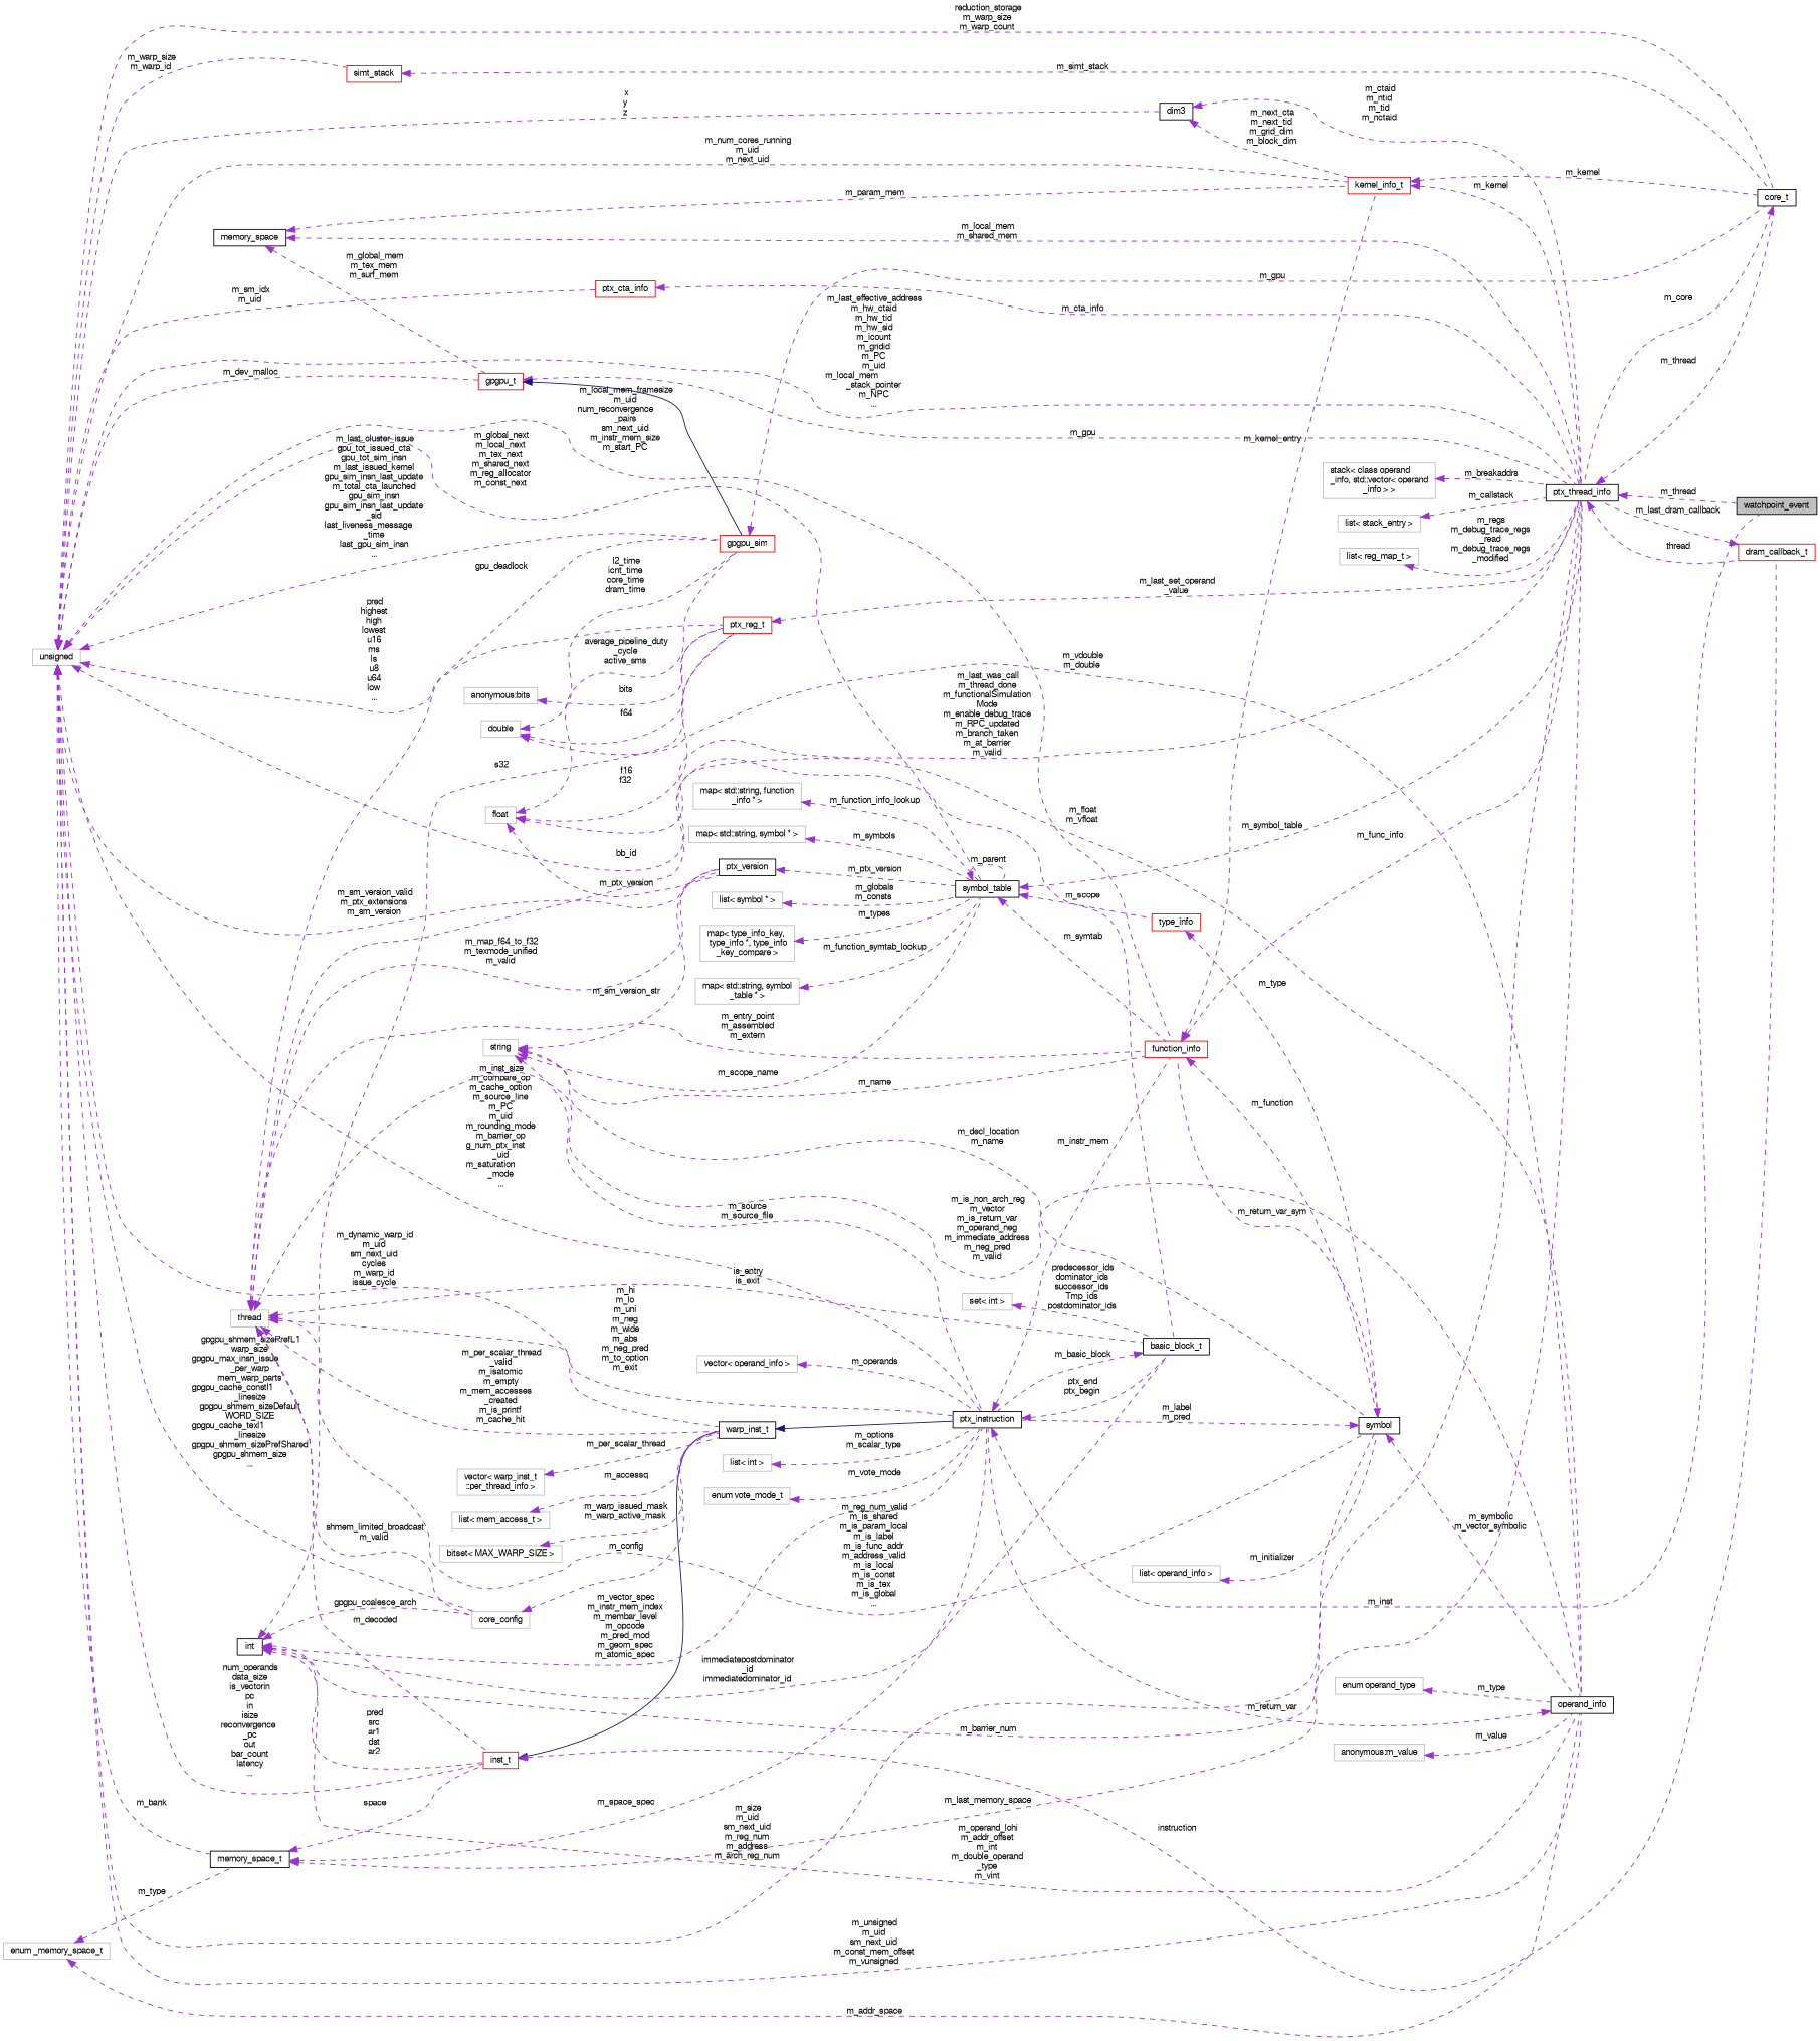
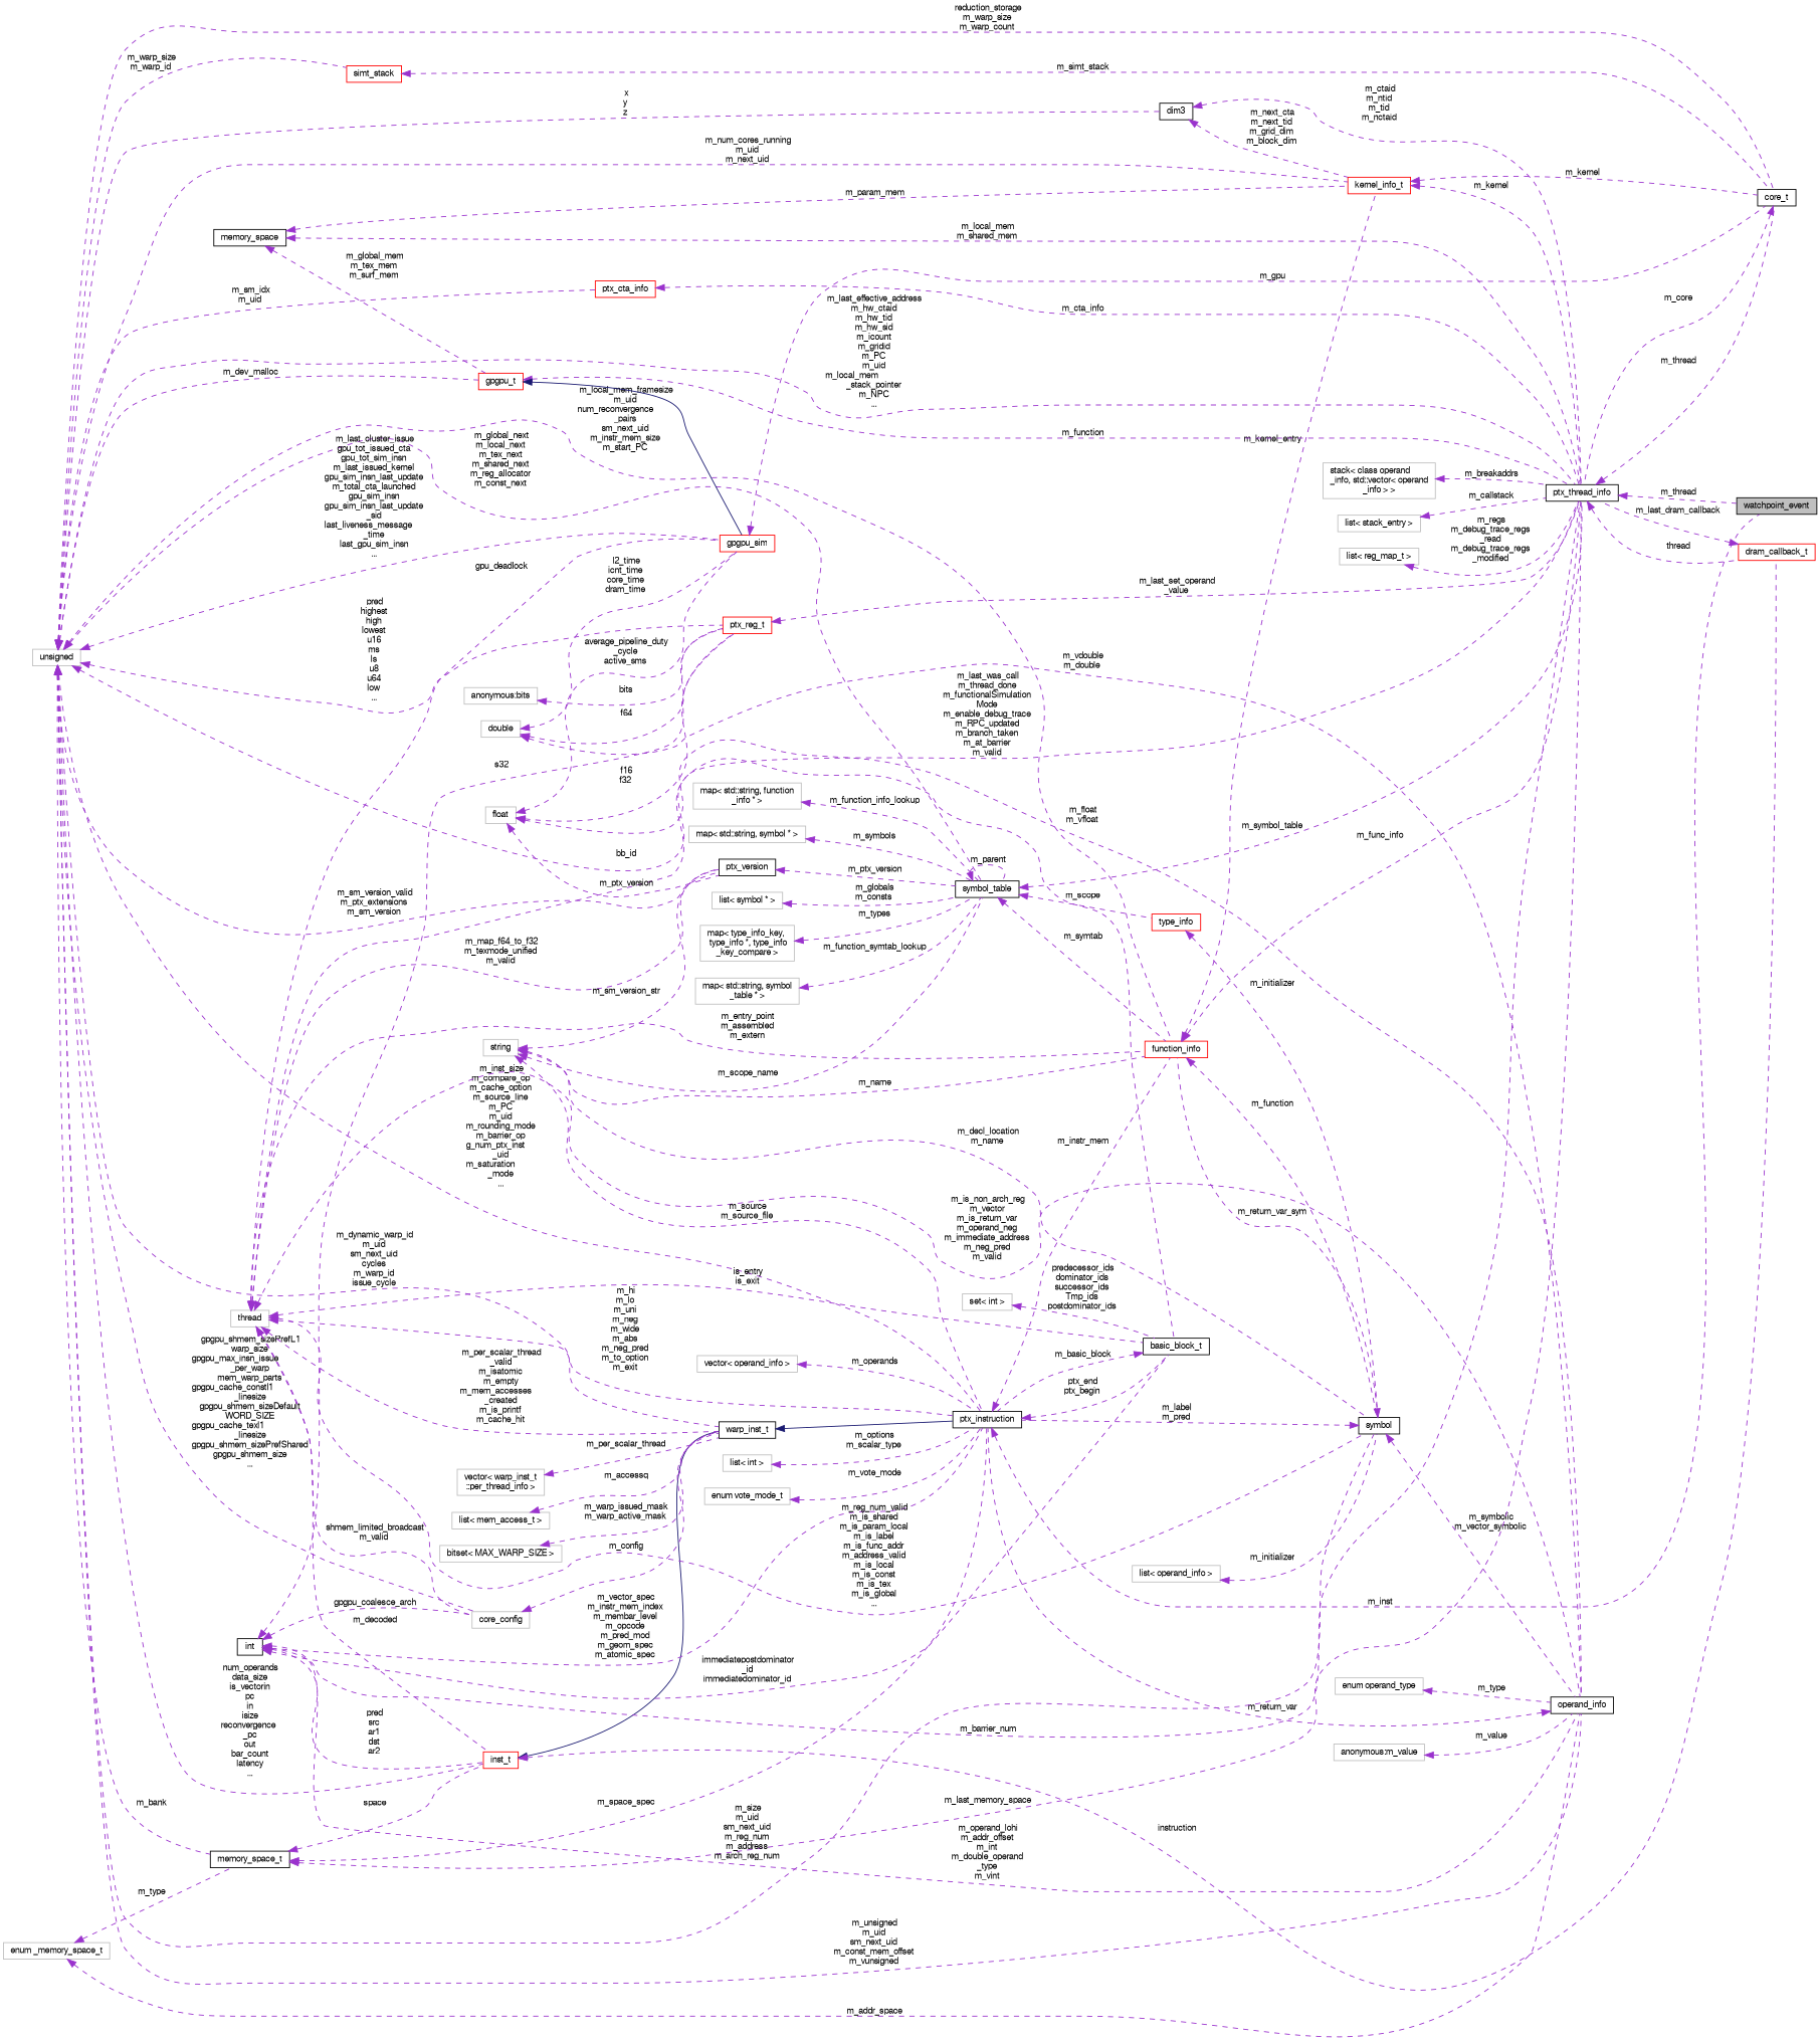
  digraph {
    rankdir=LR
    node [color=grey75 fontname=FreeSans fontsize=10 shape=record]
    edge [color=darkorchid3 dir=back fontname=FreeSans fontsize=10 labelfontname=FreeSans labelfontsize=10 style=dashed]
    n1 [color=black fillcolor=grey75 fontcolor=black height=0.2 label=watchpoint_event style=filled width=0.4]
    n2 [color=black height=0.2 label=ptx_instruction width=0.4]
    n3 [color=black height=0.2 label=basic_block_t width=0.4]
    n4 [color=red height=0.2 label=function_info width=0.4]
    n5 [color=black height=0.2 label=ptx_thread_info width=0.4]
    n6 [color=black height=0.2 label=symbol width=0.4]
    n7 [color=red height=0.2 label=kernel_info_t width=0.4]
    n8 [color=black height=0.2 label=warp_inst_t width=0.4]
    n9 [color=red height=0.2 label=inst_t width=0.4]
    n10 [color=red height=0.2 label=dram_callback_t width=0.4]
    n11 [color=black height=0.2 label=memory_space_t width=0.4]
    n12 [color=black height=0.2 label=core_t width=0.4]
    n13 [height=0.2 label="enum _memory_space_t" width=0.4]
    n14 [color=black height=0.2 label=operand_info width=0.4]
    n15 [height=0.2 label=unsigned width=0.4]
    n16 [height=0.2 label=core_config width=0.4]
    n17 [color=black height=0.2 label=symbol_table width=0.4]
    n18 [color=black height=0.2 label=ptx_version width=0.4]
    n19 [color=red height=0.2 label=simt_stack width=0.4]
    n20 [color=red height=0.2 label=gpgpu_sim width=0.4]
    n21 [color=red height=0.2 label=gpgpu_t width=0.4]
    n22 [color=black height=0.2 label=dim3 width=0.4]
    n23 [color=red height=0.2 label=ptx_reg_t width=0.4]
    n24 [color=red height=0.2 label=ptx_cta_info width=0.4]
    n25 [color=red height=0.2 label=type_info width=0.4]
    n26 [color=black height=0.2 label=int width=0.4]
    n27 [height=0.2 label=thread width=0.4]
    n28 [height=0.2 label="bitset\< MAX_WARP_SIZE \>" width=0.4]
    n29 [height=0.2 label="vector\< warp_inst_t\l::per_thread_info \>" width=0.4]
    n30 [height=0.2 label="list\< mem_access_t \>" width=0.4]
    n31 [height=0.2 label="set\< int \>" width=0.4]
    n32 [height=0.2 label="list\< int \>" width=0.4]
    n33 [height=0.2 label="enum vote_mode_t" width=0.4]
    n34 [height=0.2 label="anonymous:m_value" width=0.4]
    n35 [height=0.2 label=double width=0.4]
    n36 [height=0.2 label=float width=0.4]
    n37 [height=0.2 label="map\< std::string, symbol * \>" width=0.4]
    n38 [height=0.2 label="list\< symbol * \>" width=0.4]
    n39 [height=0.2 label="map\< type_info_key,\l type_info *, type_info\l_key_compare \>" width=0.4]
    n40 [height=0.2 label=string width=0.4]
    n41 [height=0.2 label="map\< std::string, symbol\l_table * \>" width=0.4]
    n42 [height=0.2 label="map\< std::string, function\l_info * \>" width=0.4]
    n43 [height=0.2 label="list\< operand_info \>" width=0.4]
    n44 [height=0.2 label="enum operand_type" width=0.4]
    n45 [height=0.2 label="vector\< operand_info \>" width=0.4]
    n46 [height=0.2 label="stack\< class operand\l_info, std::vector\< operand\l_info \> \>" width=0.4]
    n47 [height=0.2 label="list\< stack_entry \>" width=0.4]
    n48 [color=black height=0.2 label=memory_space width=0.4]
    n49 [height=0.2 label="anonymous:bits" width=0.4]
    n50 [height=0.2 label="list\< reg_map_t \>" width=0.4]
    n2 -> n1 [label=" m_inst"]
    n2 -> n3 [label=" ptx_end\nptx_begin"]
    n2 -> n4 [label=" m_instr_mem"]
    n3 -> n2 [label=" m_basic_block"]
    n4 -> n5 [label=" m_func_info"]
    n4 -> n6 [label=" m_function"]
    n4 -> n7 [label=" m_kernel_entry"]
    n5 -> n1 [label=" m_thread"]
    n5 -> n10 [label=" thread"]
    n5 -> n12 [label=" m_thread"]
    n6 -> n2 [label=" m_label\nm_pred"]
    n6 -> n4 [label=" m_return_var_sym"]
    n6 -> n14 [label=" m_symbolic\nm_vector_symbolic"]
    n7 -> n5 [label=" m_kernel"]
    n7 -> n12 [label=" m_kernel"]
    n8 -> n2 [color=midnightblue style=solid]
    n9 -> n8 [color=midnightblue style=solid]
    n9 -> n10 [label=" instruction"]
    n10 -> n5 [label=" m_last_dram_callback"]
    n11 -> n2 [label=" m_space_spec"]
    n11 -> n5 [label=" m_last_memory_space"]
    n11 -> n9 [label=" space"]
    n12 -> n5 [label=" m_core"]
    n13 -> n11 [label=" m_type"]
    n13 -> n14 [label=" m_addr_space"]
    n14 -> n2 [label=" m_return_var"]
    n15 -> n2 [label=" m_inst_size\nm_compare_op\nm_cache_option\nm_source_line\nm_PC\nm_uid\nm_rounding_mode\nm_barrier_op\ng_num_ptx_inst\l_uid\nm_saturation\l_mode\n..."]
    n15 -> n3 [label=" bb_id"]
    n15 -> n4 [label=" m_local_mem_framesize\nm_uid\nnum_reconvergence\l_pairs\nsm_next_uid\nm_instr_mem_size\nm_start_PC"]
    n15 -> n5 [label=" m_last_effective_address\nm_hw_ctaid\nm_hw_tid\nm_hw_sid\nm_icount\nm_gridid\nm_PC\nm_uid\nm_local_mem\l_stack_pointer\nm_NPC\n..."]
    n15 -> n6 [label=" m_size\nm_uid\nsm_next_uid\nm_reg_num\nm_address\nm_arch_reg_num"]
    n15 -> n7 [label=" m_num_cores_running\nm_uid\nm_next_uid"]
    n15 -> n8 [label=" m_dynamic_warp_id\nm_uid\nsm_next_uid\ncycles\nm_warp_id\nissue_cycle"]
    n15 -> n9 [label=" num_operands\ndata_size\nis_vectorin\npc\nin\nisize\nreconvergence\l_pc\nout\nbar_count\nlatency\n..."]
    n15 -> n11 [label=" m_bank"]
    n15 -> n12 [label=" reduction_storage\nm_warp_size\nm_warp_count"]
    n15 -> n14 [label=" m_unsigned\nm_uid\nsm_next_uid\nm_const_mem_offset\nm_vunsigned"]
    n15 -> n16 [label=" gpgpu_shmem_sizePrefL1\nwarp_size\ngpgpu_max_insn_issue\l_per_warp\nmem_warp_parts\ngpgpu_cache_constl1\l_linesize\ngpgpu_shmem_sizeDefault\nWORD_SIZE\ngpgpu_cache_texl1\l_linesize\ngpgpu_shmem_sizePrefShared\ngpgpu_shmem_size\n..."]
    n15 -> n17 [label=" m_global_next\nm_local_next\nm_tex_next\nm_shared_next\nm_reg_allocator\nm_const_next"]
    n15 -> n18 [label=" m_sm_version_valid\nm_ptx_extensions\nm_sm_version"]
    n15 -> n19 [label=" m_warp_size\nm_warp_id"]
    n15 -> n20 [label=" m_last_cluster_issue\ngpu_tot_issued_cta\ngpu_tot_sim_insn\nm_last_issued_kernel\ngpu_sim_insn_last_update\nm_total_cta_launched\ngpu_sim_insn\ngpu_sim_insn_last_update\l_sid\nlast_liveness_message\l_time\nlast_gpu_sim_insn\n..."]
    n15 -> n21 [label=" m_dev_malloc"]
    n15 -> n22 [label=" x\ny\nz"]
    n15 -> n23 [label=" pred\nhighest\nhigh\nlowest\nu16\nms\nls\nu8\nu64\nlow\n..."]
    n15 -> n24 [label=" m_sm_idx\nm_uid"]
    n16 -> n8 [label=" m_config"]
    n17 -> n4 [label=" m_symtab"]
    n17 -> n5 [label=" m_symbol_table"]
    n17 -> n17 [label=" m_parent"]
    n17 -> n25 [label=" m_scope"]
    n18 -> n17 [label=" m_ptx_version"]
    n19 -> n12 [label=" m_simt_stack"]
    n20 -> n12 [label=" m_gpu"]
-   n21 -> n5 [label=" m_gpu"]
+   n21 -> n5 [label=" m_function"]
    n21 -> n20 [color=midnightblue style=solid]
    n22 -> n5 [label=" m_ctaid\nm_ntid\nm_tid\nm_nctaid"]
    n22 -> n7 [label=" m_next_cta\nm_next_tid\nm_grid_dim\nm_block_dim"]
    n23 -> n5 [label=" m_last_set_operand\l_value"]
    n24 -> n5 [label=" m_cta_info"]
-   n25 -> n6 [label=" m_type"]
+   n25 -> n6 [label=" m_initializer"]
    n26 -> n2 [label=" m_vector_spec\nm_instr_mem_index\nm_membar_level\nm_opcode\nm_pred_mod\nm_geom_spec\nm_atomic_spec"]
    n26 -> n3 [label=" immediatepostdominator\l_id\nimmediatedominator_id"]
    n26 -> n5 [label=" m_barrier_num"]
    n26 -> n9 [label=" pred\nsrc\nar1\ndst\nar2"]
    n26 -> n14 [label=" m_operand_lohi\nm_addr_offset\nm_int\nm_double_operand\l_type\nm_vint"]
    n26 -> n16 [label=" gpgpu_coalesce_arch"]
    n26 -> n23 [label=" s32"]
    n27 -> n2 [label=" m_hi\nm_lo\nm_uni\nm_neg\nm_wide\nm_abs\nm_neg_pred\nm_to_option\nm_exit"]
    n27 -> n3 [label=" is_entry\nis_exit"]
    n27 -> n4 [label=" m_entry_point\nm_assembled\nm_extern"]
    n27 -> n5 [label=" m_last_was_call\nm_thread_done\nm_functionalSimulation\lMode\nm_enable_debug_trace\nm_RPC_updated\nm_branch_taken\nm_at_barrier\nm_valid"]
    n27 -> n6 [label=" m_reg_num_valid\nm_is_shared\nm_is_param_local\nm_is_label\nm_is_func_addr\nm_address_valid\nm_is_local\nm_is_const\nm_is_tex\nm_is_global\n..."]
    n27 -> n8 [label=" m_per_scalar_thread\l_valid\nm_isatomic\nm_empty\nm_mem_accesses\l_created\nm_is_printf\nm_cache_hit"]
    n27 -> n9 [label=" m_decoded"]
    n27 -> n14 [label=" m_is_non_arch_reg\nm_vector\nm_is_return_var\nm_operand_neg\nm_immediate_address\nm_neg_pred\nm_valid"]
    n27 -> n16 [label=" shmem_limited_broadcast\nm_valid"]
    n27 -> n18 [label=" m_map_f64_to_f32\nm_texmode_unified\nm_valid"]
    n27 -> n20 [label=" gpu_deadlock"]
    n28 -> n8 [label=" m_warp_issued_mask\nm_warp_active_mask"]
    n29 -> n8 [label=" m_per_scalar_thread"]
    n30 -> n8 [label=" m_accessq"]
    n31 -> n3 [label=" predecessor_ids\ndominator_ids\nsuccessor_ids\nTmp_ids\npostdominator_ids"]
    n32 -> n2 [label=" m_options\nm_scalar_type"]
    n33 -> n2 [label=" m_vote_mode"]
    n34 -> n14 [label=" m_value"]
    n35 -> n14 [label=" m_vdouble\nm_double"]
    n35 -> n20 [label=" l2_time\nicnt_time\ncore_time\ndram_time"]
    n35 -> n23 [label=" f64"]
    n36 -> n14 [label=" m_float\nm_vfloat"]
    n36 -> n18 [label=" m_ptx_version"]
    n36 -> n20 [label=" average_pipeline_duty\l_cycle\nactive_sms"]
    n36 -> n23 [label=" f16\nf32"]
    n37 -> n17 [label=" m_symbols"]
    n38 -> n17 [label=" m_globals\nm_consts"]
    n39 -> n17 [label=" m_types"]
    n40 -> n2 [label=" m_source\nm_source_file"]
    n40 -> n4 [label=" m_name"]
    n40 -> n6 [label=" m_decl_location\nm_name"]
    n40 -> n17 [label=" m_scope_name"]
    n40 -> n18 [label=" m_sm_version_str"]
    n41 -> n17 [label=" m_function_symtab_lookup"]
    n42 -> n17 [label=" m_function_info_lookup"]
    n43 -> n6 [label=" m_initializer"]
    n44 -> n14 [label=" m_type"]
    n45 -> n2 [label=" m_operands"]
    n46 -> n5 [label=" m_breakaddrs"]
    n47 -> n5 [label=" m_callstack"]
    n48 -> n5 [label=" m_local_mem\nm_shared_mem"]
    n48 -> n7 [label=" m_param_mem"]
    n48 -> n21 [label=" m_global_mem\nm_tex_mem\nm_surf_mem"]
    n49 -> n23 [label=" bits"]
    n50 -> n5 [label=" m_regs\nm_debug_trace_regs\l_read\nm_debug_trace_regs\l_modified"]
  }
